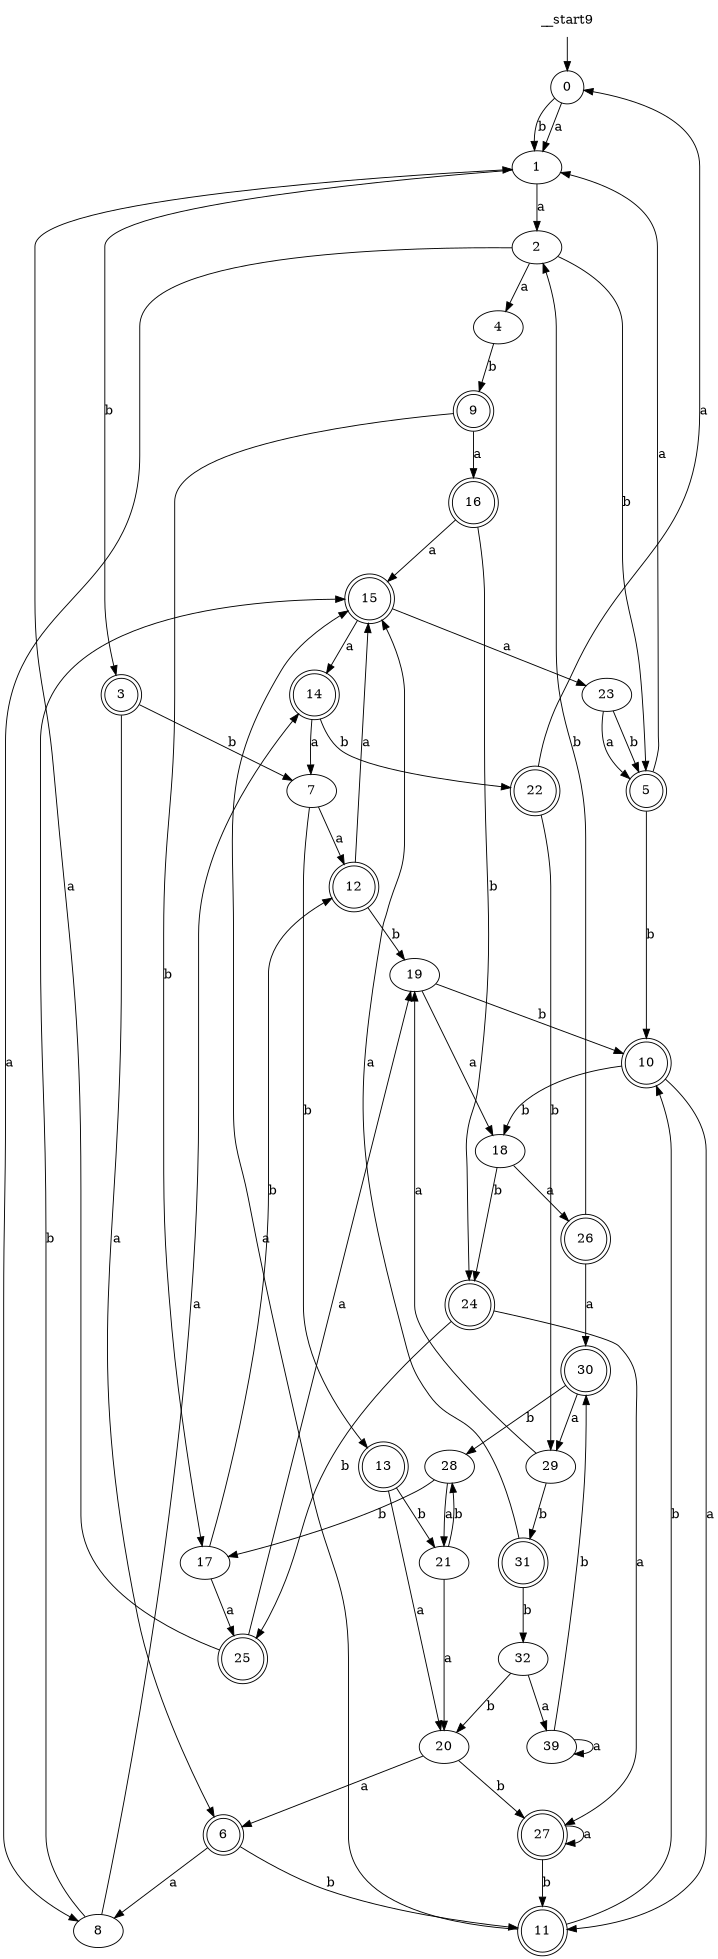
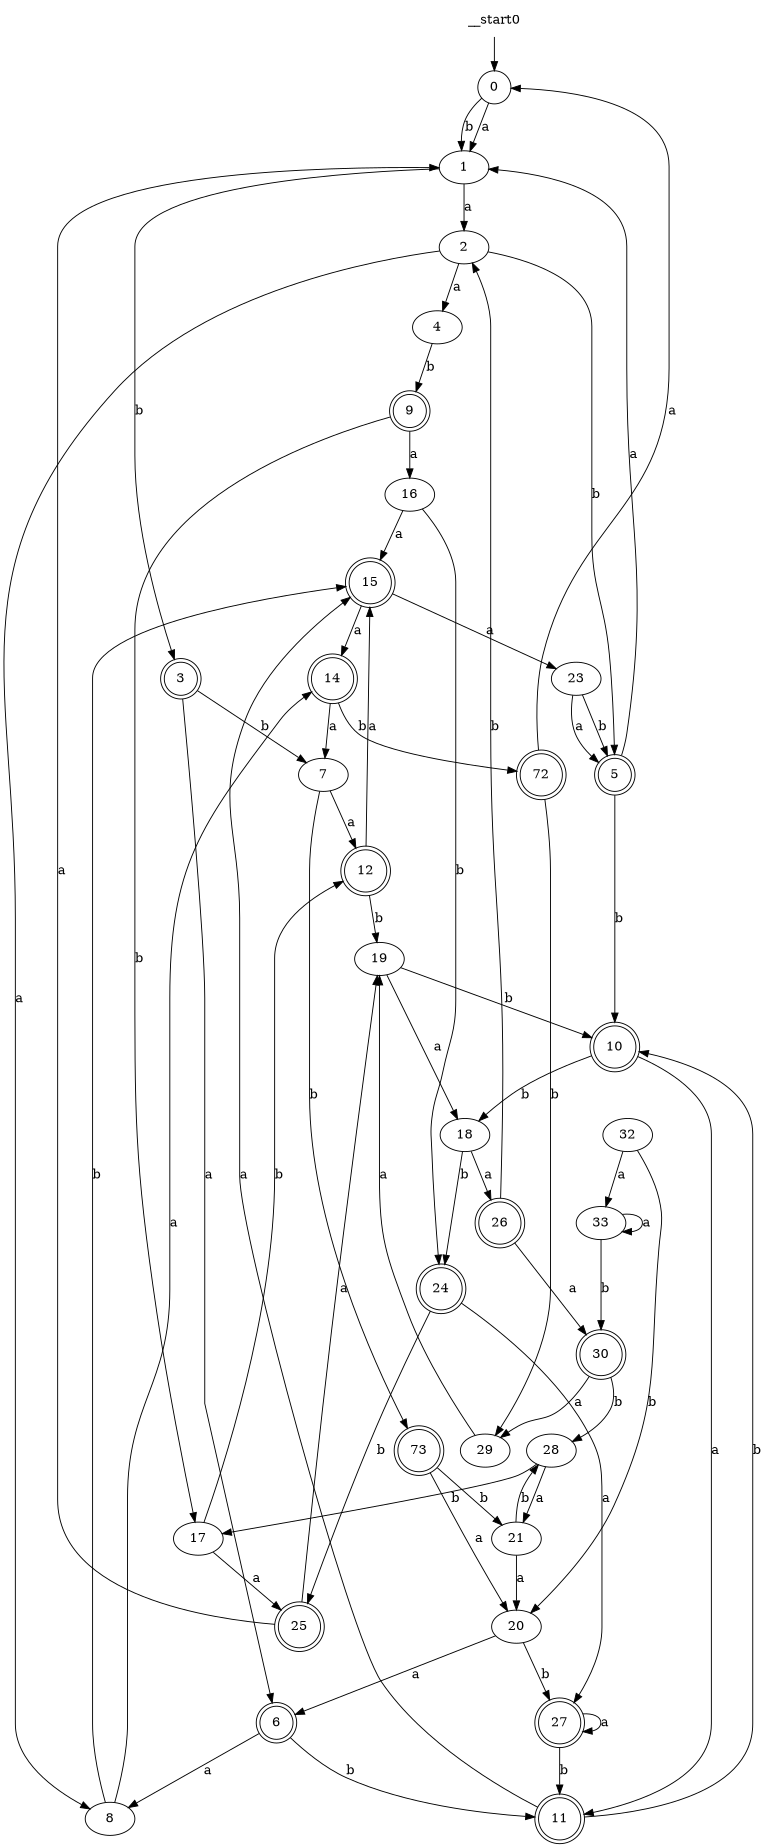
  digraph {
    node [shape=doublecircle]
-   __start0 [shape=none label=__start9]
+   __start0 [shape=none]
    0 [shape=circle]
    1 [shape=""]
    2 [shape=""]
    3
    4 [shape=""]
    5
    8 [shape=""]
    6
    7 [shape=""]
    9
    10
    11
    12
-   13
+   13 [label=73]
    14
    15
-   16
+   16 [shape=ellipse]
    17 [shape=""]
    18 [shape=""]
    19 [shape=""]
    20 [shape=""]
    21 [shape=""]
-   22
+   22 [label=72]
    23 [shape=""]
    24
    25
    26
    27
    28 [shape=""]
    29 [shape=""]
    30
-   31
    32 [shape=""]
-   33 [label=39 shape=""]
+   33 [shape=""]
    __start0 -> 0
    0 -> 1 [label=a]
    0 -> 1 [label=b]
    1 -> 2 [label=a]
    1 -> 3 [label=b]
    2 -> 4 [label=a]
    2 -> 5 [label=b]
    2 -> 8 [label=a]
    3 -> 6 [label=a]
    3 -> 7 [label=b]
    4 -> 9 [label=b]
    5 -> 1 [label=a]
    5 -> 10 [label=b]
    8 -> 14 [label=a]
    8 -> 15 [label=b]
    6 -> 8 [label=a]
    6 -> 11 [label=b]
    7 -> 12 [label=a]
    7 -> 13 [label=b]
    9 -> 16 [label=a]
    9 -> 17 [label=b]
    10 -> 11 [label=a]
    10 -> 18 [label=b]
    11 -> 10 [label=b]
    11 -> 15 [label=a]
    12 -> 15 [label=a]
    12 -> 19 [label=b]
    13 -> 20 [label=a]
    13 -> 21 [label=b]
    14 -> 7 [label=a]
    14 -> 22 [label=b]
    15 -> 14 [label=a]
    15 -> 23 [label=a]
    16 -> 15 [label=a]
    16 -> 24 [label=b]
    17 -> 12 [label=b]
    17 -> 25 [label=a]
    18 -> 24 [label=b]
    18 -> 26 [label=a]
    19 -> 10 [label=b]
    19 -> 18 [label=a]
    20 -> 6 [label=a]
    20 -> 27 [label=b]
    21 -> 20 [label=a]
    21 -> 28 [label=b]
    22 -> 0 [label=a]
    22 -> 29 [label=b]
    23 -> 5 [label=a]
    23 -> 5 [label=b]
    24 -> 25 [label=b]
    24 -> 27 [label=a]
    25 -> 1 [label=a]
    25 -> 19 [label=a]
    26 -> 2 [label=b]
    26 -> 30 [label=a]
    27 -> 11 [label=b]
    27 -> 27 [label=a]
    28 -> 17 [label=b]
    28 -> 21 [label=a]
    29 -> 19 [label=a]
-   29 -> 31 [label=b]
    30 -> 28 [label=b]
    30 -> 29 [label=a]
-   31 -> 15 [label=a]
-   31 -> 32 [label=b]
    32 -> 20 [label=b]
    32 -> 33 [label=a]
    33 -> 30 [label=b]
    33 -> 33 [label=a]
  }
